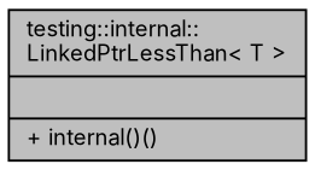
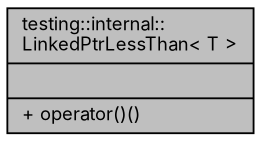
  digraph {
    fontname=Inter
-   n1 [color=black fillcolor=grey75 fontcolor=black fontname=Inter fontsize=10 height=0.2 label="{testing::internal::\lLinkedPtrLessThan\< T \>\n||+ internal()()\l}" shape=record style=filled width=0.4]
+   n1 [color=black fillcolor=grey75 fontcolor=black fontname=Inter fontsize=10 height=0.2 label="{testing::internal::\lLinkedPtrLessThan\< T \>\n||+ operator()()\l}" shape=record style=filled width=0.4]
  }
